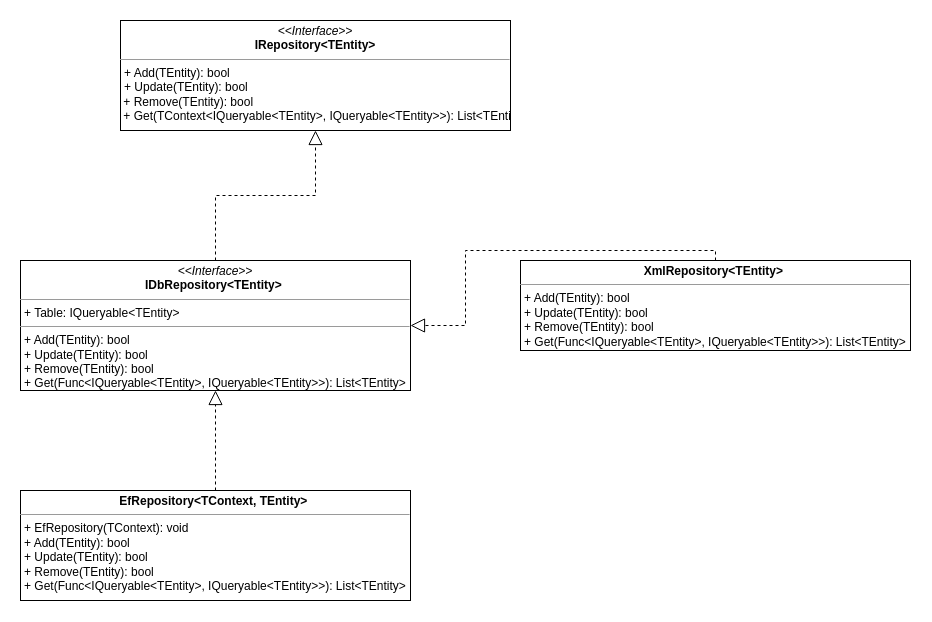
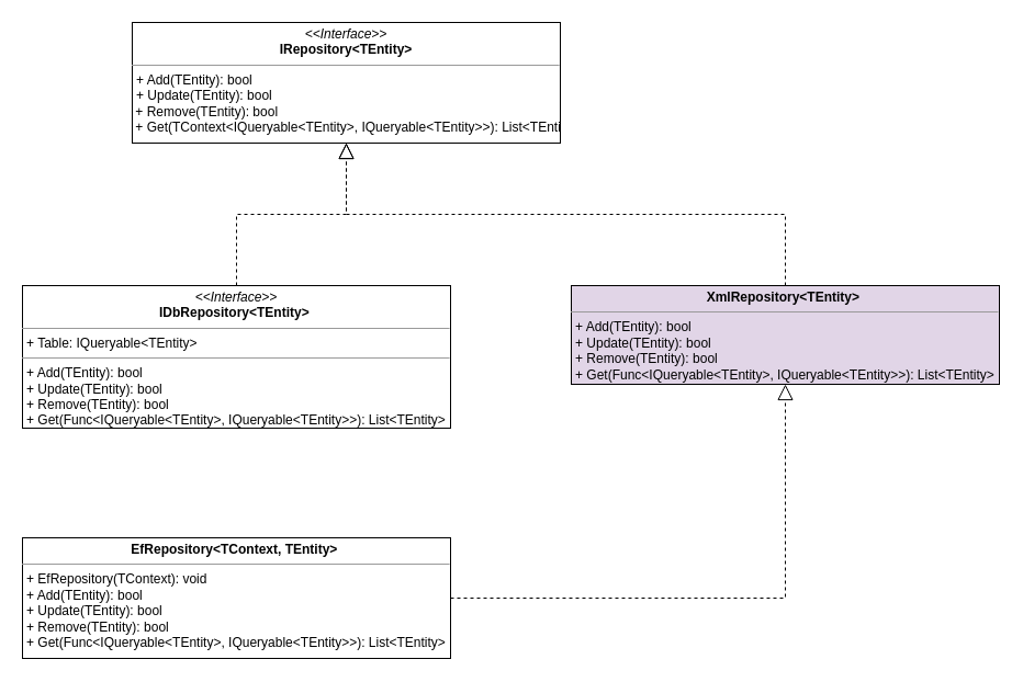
  <mxCell id="0" />
  <mxCell id="1" parent="0" />
  <mxCell id="2" value="&lt;p style=&quot;margin: 0px ; margin-top: 4px ; text-align: center&quot;&gt;&lt;i&gt;&amp;lt;&amp;lt;Interface&amp;gt;&amp;gt;&lt;/i&gt;&lt;br&gt;&lt;b&gt;IRepository&amp;lt;TEntity&amp;gt;&lt;/b&gt;&lt;br&gt;&lt;/p&gt;&lt;hr size=&quot;1&quot;&gt;&lt;p style=&quot;margin: 0px ; margin-left: 4px&quot;&gt;+ Add(TEntity): bool&lt;br&gt;&lt;/p&gt;&lt;p style=&quot;margin: 0px ; margin-left: 4px&quot;&gt;&lt;span&gt;+ Update(TEntity): bool&lt;/span&gt;&lt;br&gt;&lt;/p&gt;&lt;p style=&quot;margin: 0px ; margin-left: 4px&quot;&gt;&lt;/p&gt;&amp;nbsp;+ Remove(TEntity): bool&lt;br&gt;&amp;nbsp;+ Get(TContext&amp;lt;IQueryable&amp;lt;TEntity&amp;gt;, IQueryable&amp;lt;TEntity&amp;gt;&amp;gt;): List&amp;lt;TEntity&amp;gt;&amp;nbsp;" style="verticalAlign=top;align=left;overflow=fill;fontSize=12;fontFamily=Helvetica;html=1;" parent="1" vertex="1"><mxGeometry x="120" y="20" width="390" height="110" as="geometry" /></mxCell>
- <mxCell id="3" value="&lt;p style=&quot;margin: 0px ; margin-top: 4px ; text-align: center&quot;&gt;&lt;b&gt;XmlRepository&amp;lt;TEntity&amp;gt;&amp;nbsp;&lt;/b&gt;&lt;br&gt;&lt;/p&gt;&lt;hr size=&quot;1&quot;&gt;&lt;p style=&quot;margin: 0px 0px 0px 4px&quot;&gt;+ Add(TEntity): bool&lt;br&gt;&lt;/p&gt;&lt;p style=&quot;margin: 0px 0px 0px 4px&quot;&gt;+ Update(TEntity): bool&lt;br&gt;&lt;/p&gt;&lt;p style=&quot;margin: 0px 0px 0px 4px&quot;&gt;&lt;/p&gt;&lt;p style=&quot;margin: 0px ; margin-left: 4px&quot;&gt;+ Remove(TEntity): bool&lt;br&gt;+ Get(Func&amp;lt;IQueryable&amp;lt;TEntity&amp;gt;, IQueryable&amp;lt;TEntity&amp;gt;&amp;gt;): List&amp;lt;TEntity&amp;gt;&lt;br&gt;&lt;/p&gt;" style="verticalAlign=top;align=left;overflow=fill;fontSize=12;fontFamily=Helvetica;html=1;" parent="1" vertex="1"><mxGeometry x="520" y="260" width="390" height="90" as="geometry" /></mxCell>
+ <mxCell id="3" value="&lt;p style=&quot;margin: 0px ; margin-top: 4px ; text-align: center&quot;&gt;&lt;b&gt;XmlRepository&amp;lt;TEntity&amp;gt;&amp;nbsp;&lt;/b&gt;&lt;br&gt;&lt;/p&gt;&lt;hr size=&quot;1&quot;&gt;&lt;p style=&quot;margin: 0px 0px 0px 4px&quot;&gt;+ Add(TEntity): bool&lt;br&gt;&lt;/p&gt;&lt;p style=&quot;margin: 0px 0px 0px 4px&quot;&gt;+ Update(TEntity): bool&lt;br&gt;&lt;/p&gt;&lt;p style=&quot;margin: 0px 0px 0px 4px&quot;&gt;&lt;/p&gt;&lt;p style=&quot;margin: 0px ; margin-left: 4px&quot;&gt;+ Remove(TEntity): bool&lt;br&gt;+ Get(Func&amp;lt;IQueryable&amp;lt;TEntity&amp;gt;, IQueryable&amp;lt;TEntity&amp;gt;&amp;gt;): List&amp;lt;TEntity&amp;gt;&lt;br&gt;&lt;/p&gt;" style="verticalAlign=top;align=left;overflow=fill;fontSize=12;fontFamily=Helvetica;html=1;fillColor=#e1d5e7;" parent="1" vertex="1"><mxGeometry x="520" y="260" width="390" height="90" as="geometry" /></mxCell>
  <mxCell id="4" value="" style="endArrow=block;dashed=1;endFill=0;endSize=12;html=1;entryX=0.5;entryY=1;entryDx=0;entryDy=0;edgeStyle=orthogonalEdgeStyle;rounded=0;" parent="1" source="6" target="2" edge="1"><mxGeometry width="160" relative="1" as="geometry"><mxPoint x="0" y="430" as="sourcePoint" /><mxPoint x="160" y="430" as="targetPoint" /></mxGeometry></mxCell>
- <mxCell id="5" value="" style="endArrow=block;dashed=1;endFill=0;endSize=12;html=1;exitX=0.5;exitY=0;exitDx=0;exitDy=0;edgeStyle=orthogonalEdgeStyle;rounded=0;" parent="1" source="3" target="6" edge="1"><mxGeometry width="160" relative="1" as="geometry"><mxPoint x="170" y="421.04" as="sourcePoint" /><mxPoint x="367.03" y="340" as="targetPoint" /></mxGeometry></mxCell>
+ <mxCell id="5" value="" style="endArrow=block;dashed=1;endFill=0;endSize=12;html=1;exitX=0.5;exitY=0;exitDx=0;exitDy=0;edgeStyle=orthogonalEdgeStyle;rounded=0;" parent="1" source="3" target="2" edge="1"><mxGeometry width="160" relative="1" as="geometry"><mxPoint x="170" y="421.04" as="sourcePoint" /><mxPoint x="367.03" y="340" as="targetPoint" /></mxGeometry></mxCell>
  <mxCell id="6" value="&lt;p style=&quot;margin: 0px ; margin-top: 4px ; text-align: center&quot;&gt;&lt;i&gt;&amp;lt;&amp;lt;Interface&amp;gt;&amp;gt;&lt;/i&gt;&lt;br&gt;&lt;b&gt;IDbRepository&amp;lt;TEntity&amp;gt;&amp;nbsp;&lt;/b&gt;&lt;br&gt;&lt;/p&gt;&lt;hr size=&quot;1&quot;&gt;&lt;p style=&quot;margin: 0px ; margin-left: 4px&quot;&gt;+ Table: IQueryable&amp;lt;TEntity&amp;gt;&amp;nbsp;&lt;br&gt;&lt;/p&gt;&lt;hr size=&quot;1&quot;&gt;&lt;p style=&quot;margin: 0px 0px 0px 4px&quot;&gt;+ Add(TEntity): bool&lt;br&gt;&lt;/p&gt;&lt;p style=&quot;outline: 0px ; margin: 0px 0px 0px 4px&quot;&gt;+ Update(TEntity): bool&lt;/p&gt;&lt;p style=&quot;margin: 0px 0px 0px 4px&quot;&gt;+ Remove(TEntity): bool&lt;/p&gt;&lt;p style=&quot;margin: 0px 0px 0px 4px&quot;&gt;+ Get(Func&amp;lt;IQueryable&amp;lt;TEntity&amp;gt;, IQueryable&amp;lt;TEntity&amp;gt;&amp;gt;): List&amp;lt;TEntity&amp;gt;&amp;nbsp;&lt;/p&gt;" style="verticalAlign=top;align=left;overflow=fill;fontSize=12;fontFamily=Helvetica;html=1;" parent="1" vertex="1"><mxGeometry x="20" y="260" width="390" height="130" as="geometry" /></mxCell>
  <mxCell id="7" value="&lt;p style=&quot;margin: 0px ; margin-top: 4px ; text-align: center&quot;&gt;&lt;b&gt;EfRepository&amp;lt;TContext, TEntity&amp;gt;&amp;nbsp;&lt;/b&gt;&lt;br&gt;&lt;/p&gt;&lt;hr size=&quot;1&quot;&gt;&lt;p style=&quot;margin: 0px 0px 0px 4px&quot;&gt;+&amp;nbsp;EfRepository(TContext): void&lt;/p&gt;&lt;p style=&quot;margin: 0px 0px 0px 4px&quot;&gt;+ Add(TEntity): bool&lt;br&gt;&lt;/p&gt;&lt;p style=&quot;margin: 0px 0px 0px 4px&quot;&gt;+ Update(TEntity): bool&lt;br&gt;&lt;/p&gt;&lt;p style=&quot;margin: 0px 0px 0px 4px&quot;&gt;&lt;/p&gt;&lt;p style=&quot;margin: 0px ; margin-left: 4px&quot;&gt;+ Remove(TEntity): bool&lt;br&gt;+ Get(Func&amp;lt;IQueryable&amp;lt;TEntity&amp;gt;, IQueryable&amp;lt;TEntity&amp;gt;&amp;gt;): List&amp;lt;TEntity&amp;gt;&lt;br&gt;&lt;/p&gt;" style="verticalAlign=top;align=left;overflow=fill;fontSize=12;fontFamily=Helvetica;html=1;" parent="1" vertex="1"><mxGeometry x="20" y="490" width="390" height="110" as="geometry" /></mxCell>
- <mxCell id="8" value="" style="endArrow=block;dashed=1;endFill=0;endSize=12;html=1;edgeStyle=orthogonalEdgeStyle;rounded=0;" parent="1" source="7" target="6" edge="1"><mxGeometry width="160" relative="1" as="geometry"><mxPoint x="225" y="270" as="sourcePoint" /><mxPoint x="325" y="140" as="targetPoint" /></mxGeometry></mxCell>
+ <mxCell id="8" value="" style="endArrow=block;dashed=1;endFill=0;endSize=12;html=1;edgeStyle=orthogonalEdgeStyle;rounded=0;" parent="1" source="7" target="3" edge="1"><mxGeometry width="160" relative="1" as="geometry"><mxPoint x="225" y="270" as="sourcePoint" /><mxPoint x="325" y="140" as="targetPoint" /></mxGeometry></mxCell>
